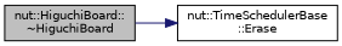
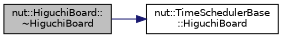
  digraph {
    rankdir=LR
    node [color=black fontname=Helvetica fontsize=10 shape=record style=filled]
    n1 [fillcolor=grey75 fontcolor=black height=0.2 label="nut::HiguchiBoard::\l~HiguchiBoard" width=0.4]
-   n2 [fillcolor=white height=0.2 label="nut::TimeSchedulerBase\l::Erase" width=0.4]
+   n2 [fillcolor=white height=0.2 label="nut::TimeSchedulerBase\l::HiguchiBoard" width=0.4]
    n1 -> n2 [color=midnightblue fontname=Helvetica fontsize=10 labelfontname=Helvetica labelfontsize=10 style=solid]
  }
